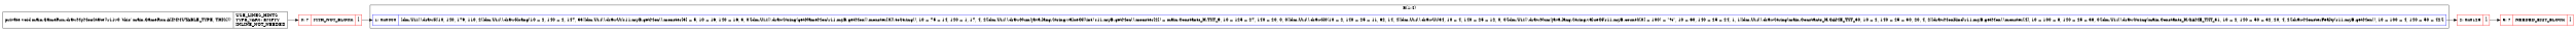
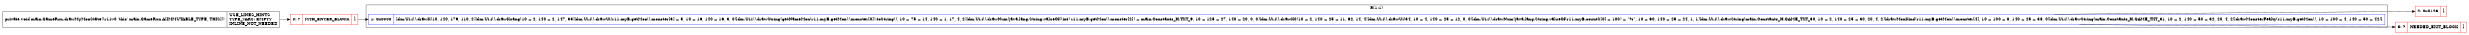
  digraph {
    rankdir=LR
    node [color=red shape=record]
    n1 [color=blue label="{1\:\ 0x0000|ldm.Ui.i().drawK(10, 140, 179, 110, 2)ldm.Ui.i().drawKuang(10 + 2, 140 + 2, 147, 33)ldm.Ui.i().drawUi(r11.myB.getMon().monster[3] + 5, 10 + 16, 140 + 16, 3, 0)ldm.Ui.i().drawString(getNameMon(r11.myB.getMon().monster[0]).toString(), 10 + 75 + 14, 140 + 1, 17, 4, 2)ldm.Ui.i().drawNum(java.lang.String.valueOf((int) r11.myB.getMon().monster[2]) + main.Constants_H.TXT_9, 10 + 125 + 27, 140 + 20, 0, 0)ldm.Ui.i().drawK0(10 + 2, 140 + 25 + 11, 62, 14, 4)ldm.Ui.i().drawUi(34, 10 + 4, 140 + 25 + 12, 0, 0)ldm.Ui.i().drawNum(java.lang.String.valueOf(r11.myB.countS[0] + 100) + \"%\", 10 + 60, 140 + 25 + 24, 1, 1)ldm.Ui.i().drawString(main.Constants_H.GAME_TXT_30, 10 + 2, 140 + 25 + 30, 20, 4, 2)ldrawMonKind(r11.myB.getMon().monster[4], 10 + 100 + 8, 140 + 25 + 38, 0)ldm.Ui.i().drawString(main.Constants_H.GAME_TXT_31, 10 + 2, 140 + 50 + 32, 20, 4, 2)ldrawMonsterFealty(r11.myB.getMon(), 10 + 100 + 4, 140 + 50 + 42)l}"]
    n2 [label="{2\:\ 0x0126|l}"]
    n3 [label="{3\:\ ?|NEEDED_EXIT_BLOCK\l|l}"]
-   n4 [label="{0\:\ ?|MTH_NOT_BLOCK\l|l}"]
+   n4 [label="{0\:\ ?|MTH_ENTER_BLOCK\l|l}"]
    n5 [label="{private void main.GameRun.drawMyMonState((r11v0 'this' main.GameRun A[IMMUTABLE_TYPE, THIS]))  | USE_LINES_HINTS\lTYPE_VARS: EMPTY\lINLINE_NOT_NEEDED\l}" color=""]
    subgraph cluster_1 {
-     label="R(1:4)"
+     label="R(1:1)"
      n1
    }
    n1 -> n2
-   n2 -> n3
+   n1 -> n3
    n4 -> n1
    n5 -> n4
  }
